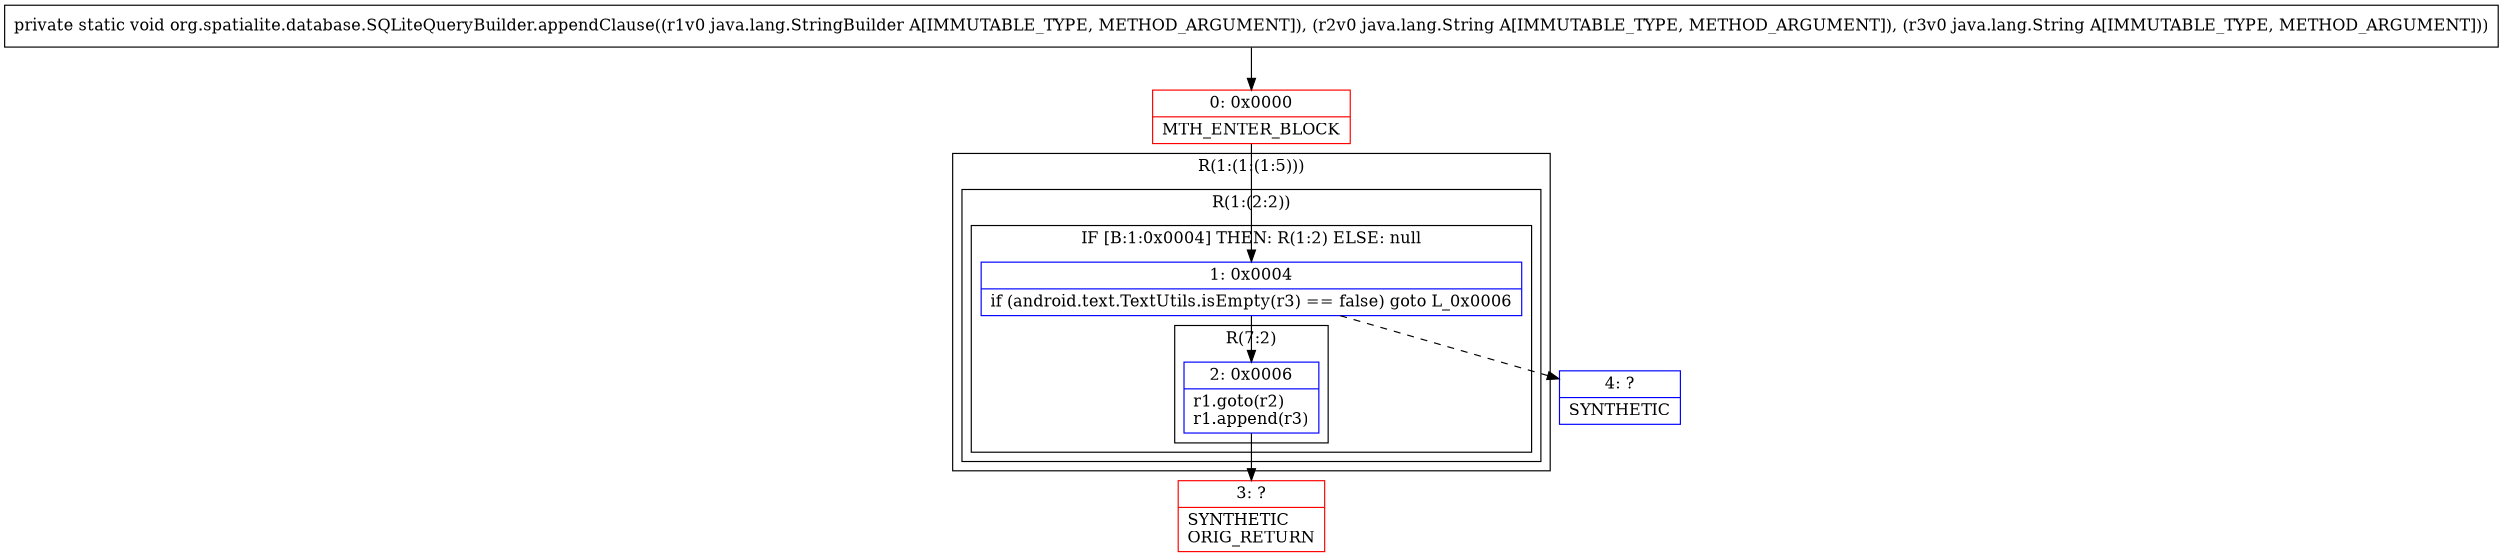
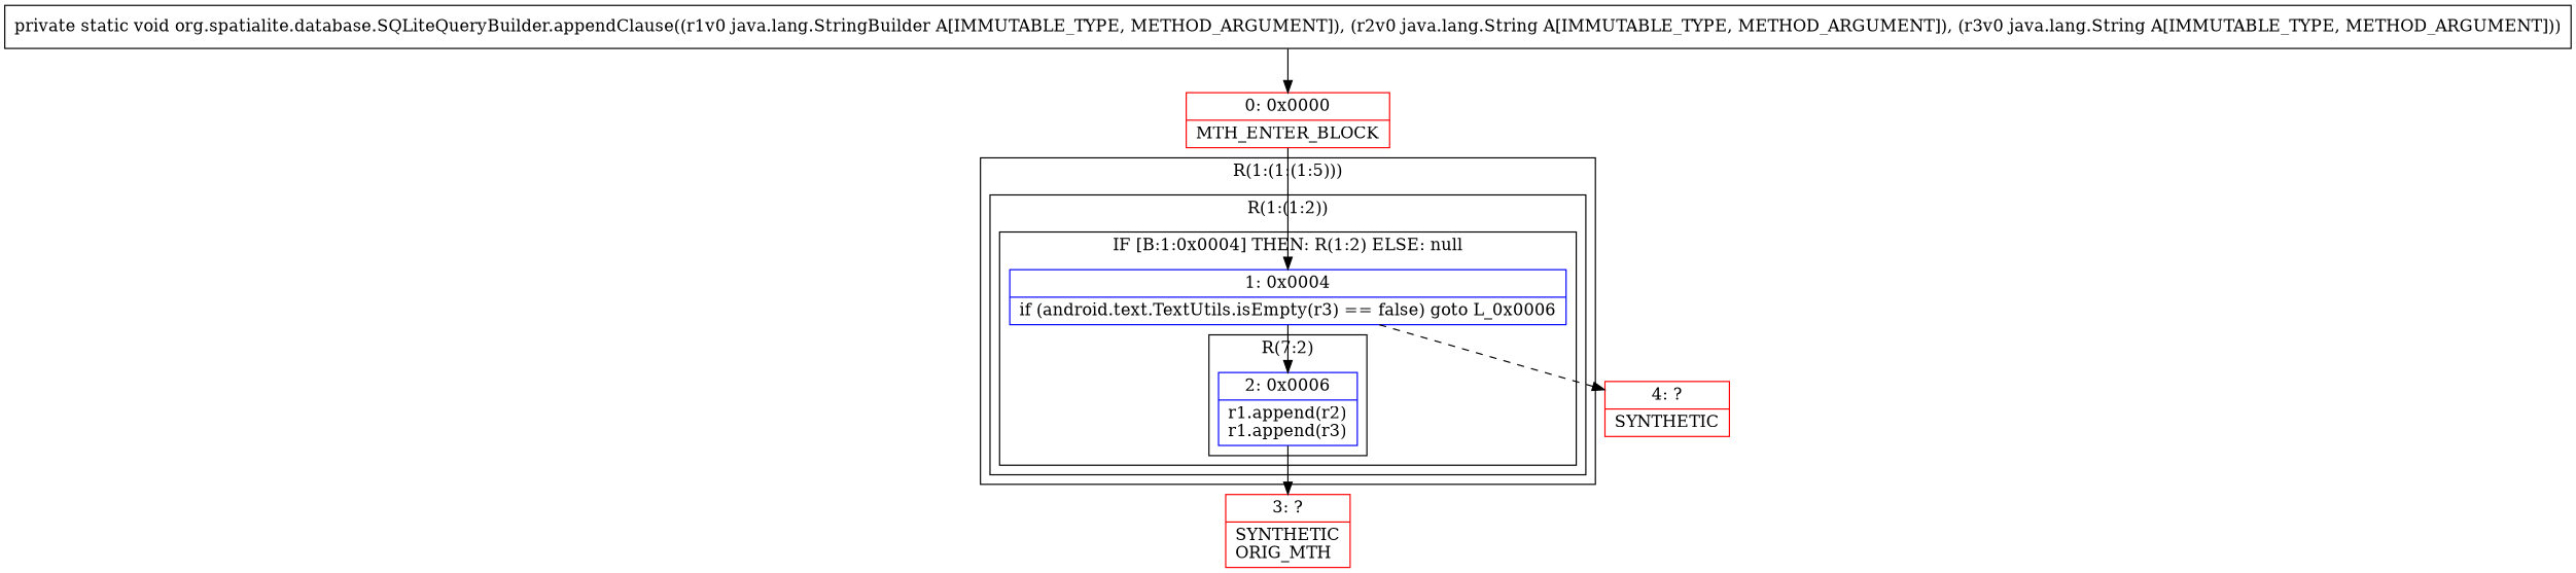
  digraph {
    node [color=red shape=record]
-   n1 [color=blue label="{2\:\ 0x0006|r1.goto(r2)\lr1.append(r3)\l}"]
+   n1 [color=blue label="{2\:\ 0x0006|r1.append(r2)\lr1.append(r3)\l}"]
    n2 [color=blue label="{1\:\ 0x0004|if (android.text.TextUtils.isEmpty(r3) == false) goto L_0x0006\l}"]
-   n3 [label="{3\:\ ?|SYNTHETIC\lORIG_RETURN\l}"]
-   n4 [color=blue label="{4\:\ ?|SYNTHETIC\l}"]
+   n3 [label="{3\:\ ?|SYNTHETIC\lORIG_MTH\l}"]
+   n4 [label="{4\:\ ?|SYNTHETIC\l}"]
    n5 [label="{0\:\ 0x0000|MTH_ENTER_BLOCK\l}"]
    n6 [label="{private static void org.spatialite.database.SQLiteQueryBuilder.appendClause((r1v0 java.lang.StringBuilder A[IMMUTABLE_TYPE, METHOD_ARGUMENT]), (r2v0 java.lang.String A[IMMUTABLE_TYPE, METHOD_ARGUMENT]), (r3v0 java.lang.String A[IMMUTABLE_TYPE, METHOD_ARGUMENT])) }" color=""]
    subgraph cluster_1 {
      label="R(1:(1:(1:5)))"
      subgraph cluster_2 {
-       label="R(1:(2:2))"
+       label="R(1:(1:2))"
        subgraph cluster_3 {
          label="IF [B:1:0x0004] THEN: R(1:2) ELSE: null"
          n2
          subgraph cluster_4 {
            label="R(7:2)"
            n1
          }
        }
      }
    }
    n1 -> n3
    n2 -> n1
    n2 -> n4 [style=dashed]
    n5 -> n2
    n6 -> n5
  }
